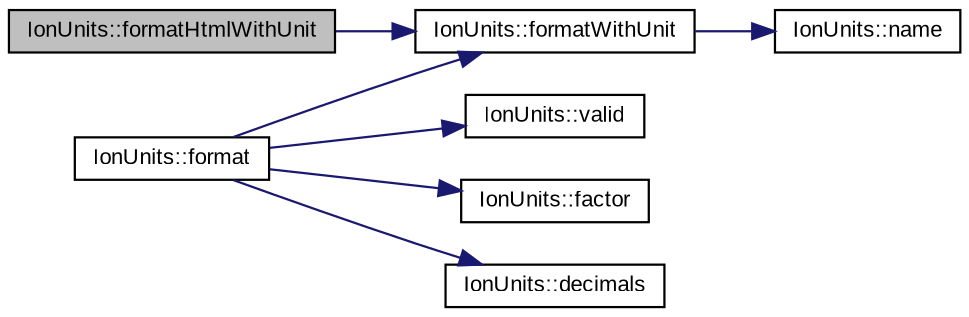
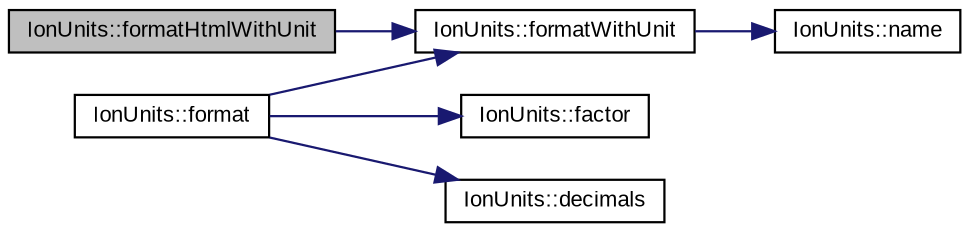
  digraph {
    fontname="Liberation Sans"
    rankdir=LR
    node [color=black fillcolor=white fontname="Liberation Sans" fontsize=10 shape=record style=filled]
    edge [color=midnightblue fontname="Liberation Sans" fontsize=10 labelfontname=Helvetica labelfontsize=10 style=solid]
    n1 [fillcolor=grey75 fontcolor=black height=0.2 label="IonUnits::formatHtmlWithUnit" width=0.4]
    n2 [height=0.2 label="IonUnits::formatWithUnit" width=0.4]
    n3 [height=0.2 label="IonUnits::name" width=0.4]
    n4 [height=0.2 label="IonUnits::format" width=0.4]
-   n5 [height=0.2 label="IonUnits::valid" width=0.4]
    n6 [height=0.2 label="IonUnits::factor" width=0.4]
    n7 [height=0.2 label="IonUnits::decimals" width=0.4]
    n1 -> n2
    n2 -> n3
    n4 -> n2
-   n4 -> n5
    n4 -> n6
    n4 -> n7
  }
